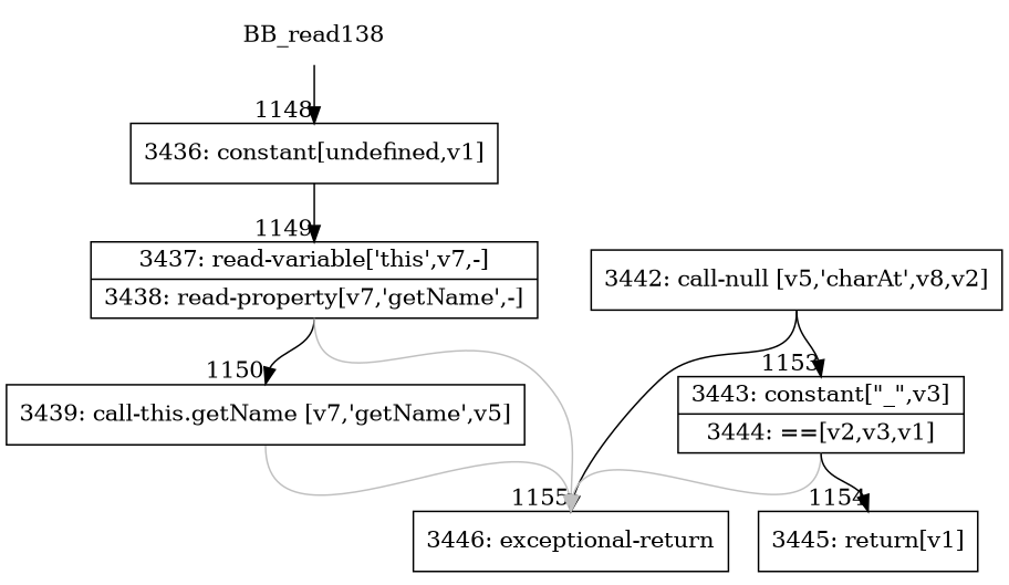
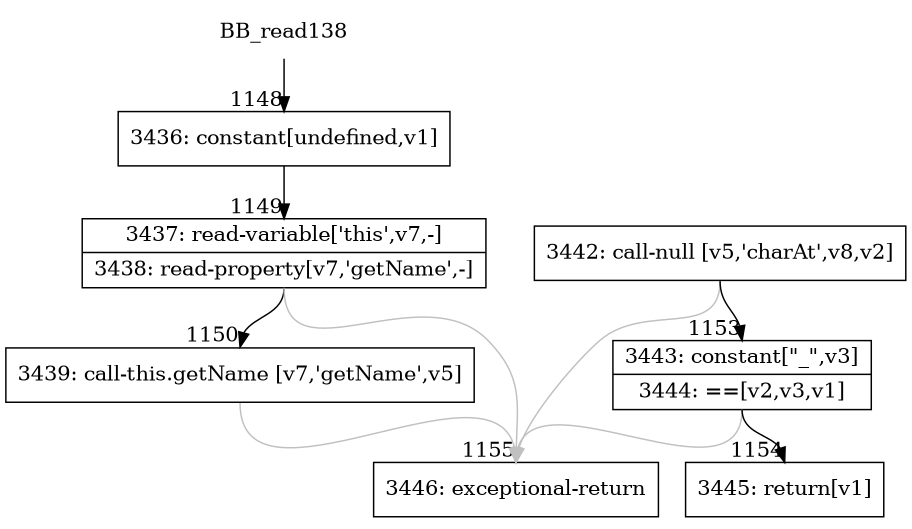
  digraph {
    rankdir=TD
    node [shape=record]
    edge [headport=n tailport=s]
    n1 [label=BB_read138 shape=none]
    n2 [label="{3436: constant[undefined,v1]}"]
    n3 [label="{3437: read-variable['this',v7,-]|3438: read-property[v7,'getName',-]}"]
    n4 [label="{3439: call-this.getName [v7,'getName',v5]}"]
    n5 [label="{3446: exceptional-return}"]
    n6 [label="{3442: call-null [v5,'charAt',v8,v2]}"]
    n7 [label="{3443: constant[\"_\",v3]|3444: ==[v2,v3,v1]}"]
    n8 [label="{3445: return[v1]}"]
    n1 -> n2 [headlabel="    1148"]
    n2 -> n3 [headlabel="      1149"]
    n3 -> n4 [headlabel="      1150"]
    n3 -> n5 [color=gray headlabel="      1155"]
    n4 -> n5 [color=gray]
-   n6 -> n5 [color=black]
+   n6 -> n5 [color=gray]
    n6 -> n7 [headlabel="      1153"]
    n7 -> n5 [color=gray]
    n7 -> n8 [headlabel="      1154"]
  }
